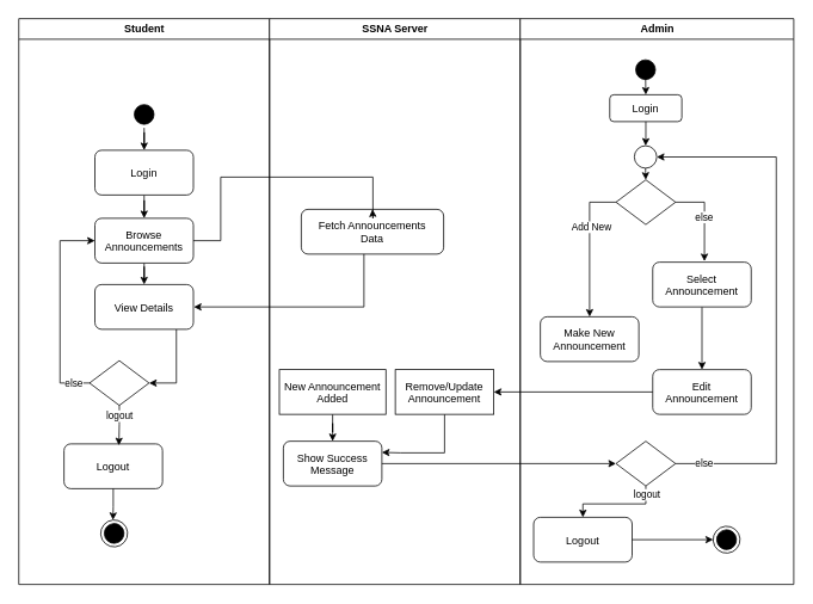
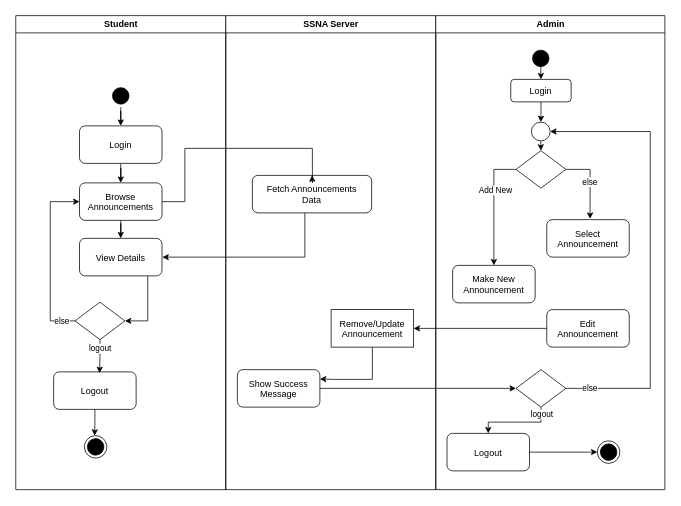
  <mxCell id="0" />
  <mxCell id="1" parent="0" />
  <mxCell id="2" value="Student" style="swimlane;whiteSpace=wrap;startSize=23;" vertex="1" parent="1"><mxGeometry x="20.5" y="20" width="280" height="632" as="geometry" /></mxCell>
  <mxCell id="3" value="" style="edgeStyle=orthogonalEdgeStyle;rounded=0;orthogonalLoop=1;jettySize=auto;html=1;" edge="1" parent="2" source="4" target="8"><mxGeometry relative="1" as="geometry" /></mxCell>
  <mxCell id="4" value="Login" style="rounded=1;" vertex="1" parent="2"><mxGeometry x="85" y="147" width="110" height="50" as="geometry" /></mxCell>
  <mxCell id="5" style="edgeStyle=orthogonalEdgeStyle;rounded=0;orthogonalLoop=1;jettySize=auto;html=1;entryX=0.5;entryY=0;entryDx=0;entryDy=0;" edge="1" parent="2" source="6" target="4"><mxGeometry relative="1" as="geometry" /></mxCell>
  <mxCell id="6" value="" style="ellipse;shape=startState;fillColor=#000000;strokeColor=#000000;" vertex="1" parent="2"><mxGeometry x="125" y="92" width="30" height="30" as="geometry" /></mxCell>
  <mxCell id="7" value="" style="edgeStyle=orthogonalEdgeStyle;rounded=0;orthogonalLoop=1;jettySize=auto;html=1;" edge="1" parent="2" source="8" target="10"><mxGeometry relative="1" as="geometry" /></mxCell>
  <mxCell id="8" value="Browse&#10;Announcements" style="rounded=1;" vertex="1" parent="2"><mxGeometry x="85" y="223" width="110" height="50" as="geometry" /></mxCell>
  <mxCell id="9" style="edgeStyle=orthogonalEdgeStyle;rounded=0;orthogonalLoop=1;jettySize=auto;html=1;entryX=1;entryY=0.5;entryDx=0;entryDy=0;" edge="1" parent="2" source="10" target="16"><mxGeometry relative="1" as="geometry"><Array as="points"><mxPoint x="176" y="407" /></Array></mxGeometry></mxCell>
  <mxCell id="10" value="View Details" style="rounded=1;" vertex="1" parent="2"><mxGeometry x="85" y="297" width="110" height="50" as="geometry" /></mxCell>
  <mxCell id="11" value="Logout" style="rounded=1;" vertex="1" parent="2"><mxGeometry x="50.5" y="475" width="110" height="50" as="geometry" /></mxCell>
  <mxCell id="12" value="ff" style="ellipse;html=1;shape=endState;fillColor=#000000;strokeColor=#000000;rotation=-5;" vertex="1" parent="2"><mxGeometry x="91.5" y="560" width="30" height="30" as="geometry" /></mxCell>
  <mxCell id="13" style="edgeStyle=orthogonalEdgeStyle;rounded=0;orthogonalLoop=1;jettySize=auto;html=1;entryX=0.5;entryY=0;entryDx=0;entryDy=0;" edge="1" parent="2" source="11" target="12"><mxGeometry relative="1" as="geometry"><mxPoint x="235.5" y="482" as="targetPoint" /></mxGeometry></mxCell>
  <mxCell id="14" style="edgeStyle=orthogonalEdgeStyle;rounded=0;orthogonalLoop=1;jettySize=auto;html=1;entryX=0;entryY=0.5;entryDx=0;entryDy=0;" edge="1" parent="2" source="16" target="8"><mxGeometry relative="1" as="geometry"><Array as="points"><mxPoint x="46" y="407" /><mxPoint x="46" y="248" /></Array></mxGeometry></mxCell>
  <mxCell id="15" value="else" style="edgeLabel;html=1;align=center;verticalAlign=middle;resizable=0;points=[];" connectable="0" vertex="1" parent="14"><mxGeometry x="-0.846" y="-1" relative="1" as="geometry"><mxPoint as="offset" /></mxGeometry></mxCell>
  <mxCell id="16" value="" style="rhombus;whiteSpace=wrap;html=1;" vertex="1" parent="2"><mxGeometry x="79" y="382" width="66.5" height="50" as="geometry" /></mxCell>
  <mxCell id="17" style="edgeStyle=orthogonalEdgeStyle;rounded=0;orthogonalLoop=1;jettySize=auto;html=1;entryX=0.557;entryY=0.032;entryDx=0;entryDy=0;entryPerimeter=0;" edge="1" parent="2" source="16" target="11"><mxGeometry relative="1" as="geometry" /></mxCell>
  <mxCell id="18" value="logout" style="edgeLabel;html=1;align=center;verticalAlign=middle;resizable=0;points=[];" connectable="0" vertex="1" parent="17"><mxGeometry x="-0.472" relative="1" as="geometry"><mxPoint as="offset" /></mxGeometry></mxCell>
  <mxCell id="19" value="SSNA Server" style="swimlane;whiteSpace=wrap;startSize=23;" vertex="1" parent="1"><mxGeometry x="300.5" y="20" width="280" height="632" as="geometry" /></mxCell>
- <mxCell id="20" value="" style="edgeStyle=orthogonalEdgeStyle;rounded=0;orthogonalLoop=1;jettySize=auto;html=1;" edge="1" parent="19" source="21" target="24"><mxGeometry relative="1" as="geometry" /></mxCell>
- <mxCell id="21" value="New Announcement&#10;Added" style="rounded=0;" vertex="1" parent="19"><mxGeometry x="11" y="392" width="119" height="50" as="geometry" /></mxCell>
  <mxCell id="22" style="edgeStyle=orthogonalEdgeStyle;rounded=0;orthogonalLoop=1;jettySize=auto;html=1;entryX=1;entryY=0.25;entryDx=0;entryDy=0;" edge="1" parent="19" source="23" target="24"><mxGeometry relative="1" as="geometry"><Array as="points"><mxPoint x="196" y="485" /><mxPoint x="146" y="485" /></Array></mxGeometry></mxCell>
  <mxCell id="23" value="Remove/Update&#10;Announcement" style="rounded=0;" vertex="1" parent="19"><mxGeometry x="140.5" y="392" width="110" height="50" as="geometry" /></mxCell>
  <mxCell id="24" value="Show Success&#10;Message" style="rounded=1;" vertex="1" parent="19"><mxGeometry x="15.5" y="472" width="110" height="50" as="geometry" /></mxCell>
  <mxCell id="25" value="Fetch Announcements&#10;Data" style="rounded=1;" vertex="1" parent="19"><mxGeometry x="35.5" y="213" width="159" height="50" as="geometry" /></mxCell>
  <mxCell id="26" value="Admin" style="swimlane;whiteSpace=wrap" vertex="1" parent="1"><mxGeometry x="580.5" y="20" width="305.5" height="632" as="geometry" /></mxCell>
  <mxCell id="27" value="" style="endArrow=open;strokeColor=#FF0000;endFill=1;rounded=0" edge="1" parent="26"><mxGeometry relative="1" as="geometry"><mxPoint x="145" y="455" as="sourcePoint" /></mxGeometry></mxCell>
  <mxCell id="28" value="" style="ellipse;shape=startState;fillColor=#000000;strokeColor=#000000;" vertex="1" parent="26"><mxGeometry x="125" y="42" width="30" height="30" as="geometry" /></mxCell>
  <mxCell id="29" value="ff" style="ellipse;html=1;shape=endState;fillColor=#000000;strokeColor=#000000;rotation=-5;" vertex="1" parent="26"><mxGeometry x="215.5" y="567" width="30" height="30" as="geometry" /></mxCell>
  <mxCell id="30" value="Logout" style="rounded=1;" vertex="1" parent="26"><mxGeometry x="15" y="557" width="110" height="50" as="geometry" /></mxCell>
  <mxCell id="31" style="edgeStyle=orthogonalEdgeStyle;rounded=0;orthogonalLoop=1;jettySize=auto;html=1;entryX=0.002;entryY=0.456;entryDx=0;entryDy=0;entryPerimeter=0;" edge="1" parent="26" source="30" target="29"><mxGeometry relative="1" as="geometry" /></mxCell>
  <mxCell id="32" value="Edit&#10;Announcement" style="rounded=1;" vertex="1" parent="26"><mxGeometry x="148" y="392" width="110" height="50" as="geometry" /></mxCell>
  <mxCell id="33" value="" style="rhombus;whiteSpace=wrap;html=1;" vertex="1" parent="26"><mxGeometry x="107" y="180" width="66.5" height="50" as="geometry" /></mxCell>
  <mxCell id="34" style="edgeStyle=orthogonalEdgeStyle;rounded=0;orthogonalLoop=1;jettySize=auto;html=1;entryX=0.5;entryY=0;entryDx=0;entryDy=0;" edge="1" parent="26" source="38" target="30"><mxGeometry relative="1" as="geometry"><Array as="points"><mxPoint x="140" y="542" /><mxPoint x="70" y="542" /></Array></mxGeometry></mxCell>
  <mxCell id="35" value="logout" style="edgeLabel;html=1;align=center;verticalAlign=middle;resizable=0;points=[];" connectable="0" vertex="1" parent="34"><mxGeometry x="-0.816" y="1" relative="1" as="geometry"><mxPoint as="offset" /></mxGeometry></mxCell>
  <mxCell id="36" style="edgeStyle=orthogonalEdgeStyle;rounded=0;orthogonalLoop=1;jettySize=auto;html=1;entryX=1;entryY=0.5;entryDx=0;entryDy=0;" edge="1" parent="26" source="38" target="48"><mxGeometry relative="1" as="geometry"><Array as="points"><mxPoint x="286" y="497" /><mxPoint x="286" y="155" /><mxPoint x="153" y="155" /></Array></mxGeometry></mxCell>
  <mxCell id="37" value="else" style="edgeLabel;html=1;align=center;verticalAlign=middle;resizable=0;points=[];" connectable="0" vertex="1" parent="36"><mxGeometry x="-0.894" y="1" relative="1" as="geometry"><mxPoint as="offset" /></mxGeometry></mxCell>
  <mxCell id="38" value="" style="rhombus;whiteSpace=wrap;html=1;" vertex="1" parent="26"><mxGeometry x="107" y="472" width="66.5" height="50" as="geometry" /></mxCell>
  <mxCell id="39" value="Make New&#10;Announcement" style="rounded=1;" vertex="1" parent="26"><mxGeometry x="22.5" y="333" width="110" height="50" as="geometry" /></mxCell>
  <mxCell id="40" style="edgeStyle=orthogonalEdgeStyle;rounded=0;orthogonalLoop=1;jettySize=auto;html=1;entryX=0.5;entryY=0;entryDx=0;entryDy=0;" edge="1" parent="26" source="33" target="39"><mxGeometry relative="1" as="geometry"><Array as="points"><mxPoint x="78" y="205" /></Array></mxGeometry></mxCell>
  <mxCell id="41" value="Add New" style="edgeLabel;html=1;align=center;verticalAlign=middle;resizable=0;points=[];" vertex="1" connectable="0" parent="40"><mxGeometry x="-0.281" y="1" relative="1" as="geometry"><mxPoint as="offset" /></mxGeometry></mxCell>
- <mxCell id="42" style="edgeStyle=orthogonalEdgeStyle;rounded=0;orthogonalLoop=1;jettySize=auto;html=1;entryX=0.5;entryY=0;entryDx=0;entryDy=0;" edge="1" parent="26" source="43" target="32"><mxGeometry relative="1" as="geometry" /></mxCell>
  <mxCell id="43" value="Select&#10;Announcement" style="rounded=1;" vertex="1" parent="26"><mxGeometry x="148" y="272" width="110" height="50" as="geometry" /></mxCell>
  <mxCell id="44" style="edgeStyle=orthogonalEdgeStyle;rounded=0;orthogonalLoop=1;jettySize=auto;html=1;entryX=0.525;entryY=-0.021;entryDx=0;entryDy=0;entryPerimeter=0;" edge="1" parent="26" source="33" target="43"><mxGeometry relative="1" as="geometry"><Array as="points"><mxPoint x="206" y="205" /></Array></mxGeometry></mxCell>
  <mxCell id="45" value="else" style="edgeLabel;html=1;align=center;verticalAlign=middle;resizable=0;points=[];" connectable="0" vertex="1" parent="44"><mxGeometry x="0.004" y="-1" relative="1" as="geometry"><mxPoint as="offset" /></mxGeometry></mxCell>
  <mxCell id="46" style="edgeStyle=orthogonalEdgeStyle;rounded=0;orthogonalLoop=1;jettySize=auto;html=1;entryX=0.5;entryY=0;entryDx=0;entryDy=0;" edge="1" parent="26" target="49"><mxGeometry relative="1" as="geometry"><mxPoint x="140" y="61" as="sourcePoint" /></mxGeometry></mxCell>
  <mxCell id="47" style="edgeStyle=orthogonalEdgeStyle;rounded=0;orthogonalLoop=1;jettySize=auto;html=1;entryX=0.5;entryY=0;entryDx=0;entryDy=0;" edge="1" parent="26" source="48" target="33"><mxGeometry relative="1" as="geometry"><Array as="points"><mxPoint x="140" y="172" /><mxPoint x="140" y="172" /></Array></mxGeometry></mxCell>
  <mxCell id="48" value="" style="ellipse;whiteSpace=wrap;html=1;aspect=fixed;" vertex="1" parent="26"><mxGeometry x="127.5" y="142" width="25" height="25" as="geometry" /></mxCell>
  <mxCell id="49" value="Login" style="rounded=1;" vertex="1" parent="26"><mxGeometry x="100" y="85" width="80.5" height="30" as="geometry" /></mxCell>
  <mxCell id="50" style="edgeStyle=orthogonalEdgeStyle;rounded=0;orthogonalLoop=1;jettySize=auto;html=1;entryX=0.5;entryY=0;entryDx=0;entryDy=0;" edge="1" parent="26" source="49" target="48"><mxGeometry relative="1" as="geometry" /></mxCell>
  <mxCell id="51" style="edgeStyle=orthogonalEdgeStyle;rounded=0;orthogonalLoop=1;jettySize=auto;html=1;entryX=1;entryY=0.5;entryDx=0;entryDy=0;" edge="1" parent="1" source="32" target="23"><mxGeometry relative="1" as="geometry" /></mxCell>
  <mxCell id="52" style="edgeStyle=orthogonalEdgeStyle;rounded=0;orthogonalLoop=1;jettySize=auto;html=1;entryX=0;entryY=0.5;entryDx=0;entryDy=0;" edge="1" parent="1" source="24" target="38"><mxGeometry relative="1" as="geometry" /></mxCell>
  <mxCell id="53" style="edgeStyle=orthogonalEdgeStyle;rounded=0;orthogonalLoop=1;jettySize=auto;html=1;entryX=0.5;entryY=0;entryDx=0;entryDy=0;" edge="1" parent="1" source="8" target="25"><mxGeometry relative="1" as="geometry"><Array as="points"><mxPoint x="246" y="268" /><mxPoint x="246" y="197" /><mxPoint x="416" y="197" /><mxPoint x="416" y="243" /></Array></mxGeometry></mxCell>
  <mxCell id="54" style="edgeStyle=orthogonalEdgeStyle;rounded=0;orthogonalLoop=1;jettySize=auto;html=1;" edge="1" parent="1" source="25"><mxGeometry relative="1" as="geometry"><mxPoint x="216" y="342" as="targetPoint" /><Array as="points"><mxPoint x="406" y="342" /><mxPoint x="216" y="342" /></Array></mxGeometry></mxCell>
